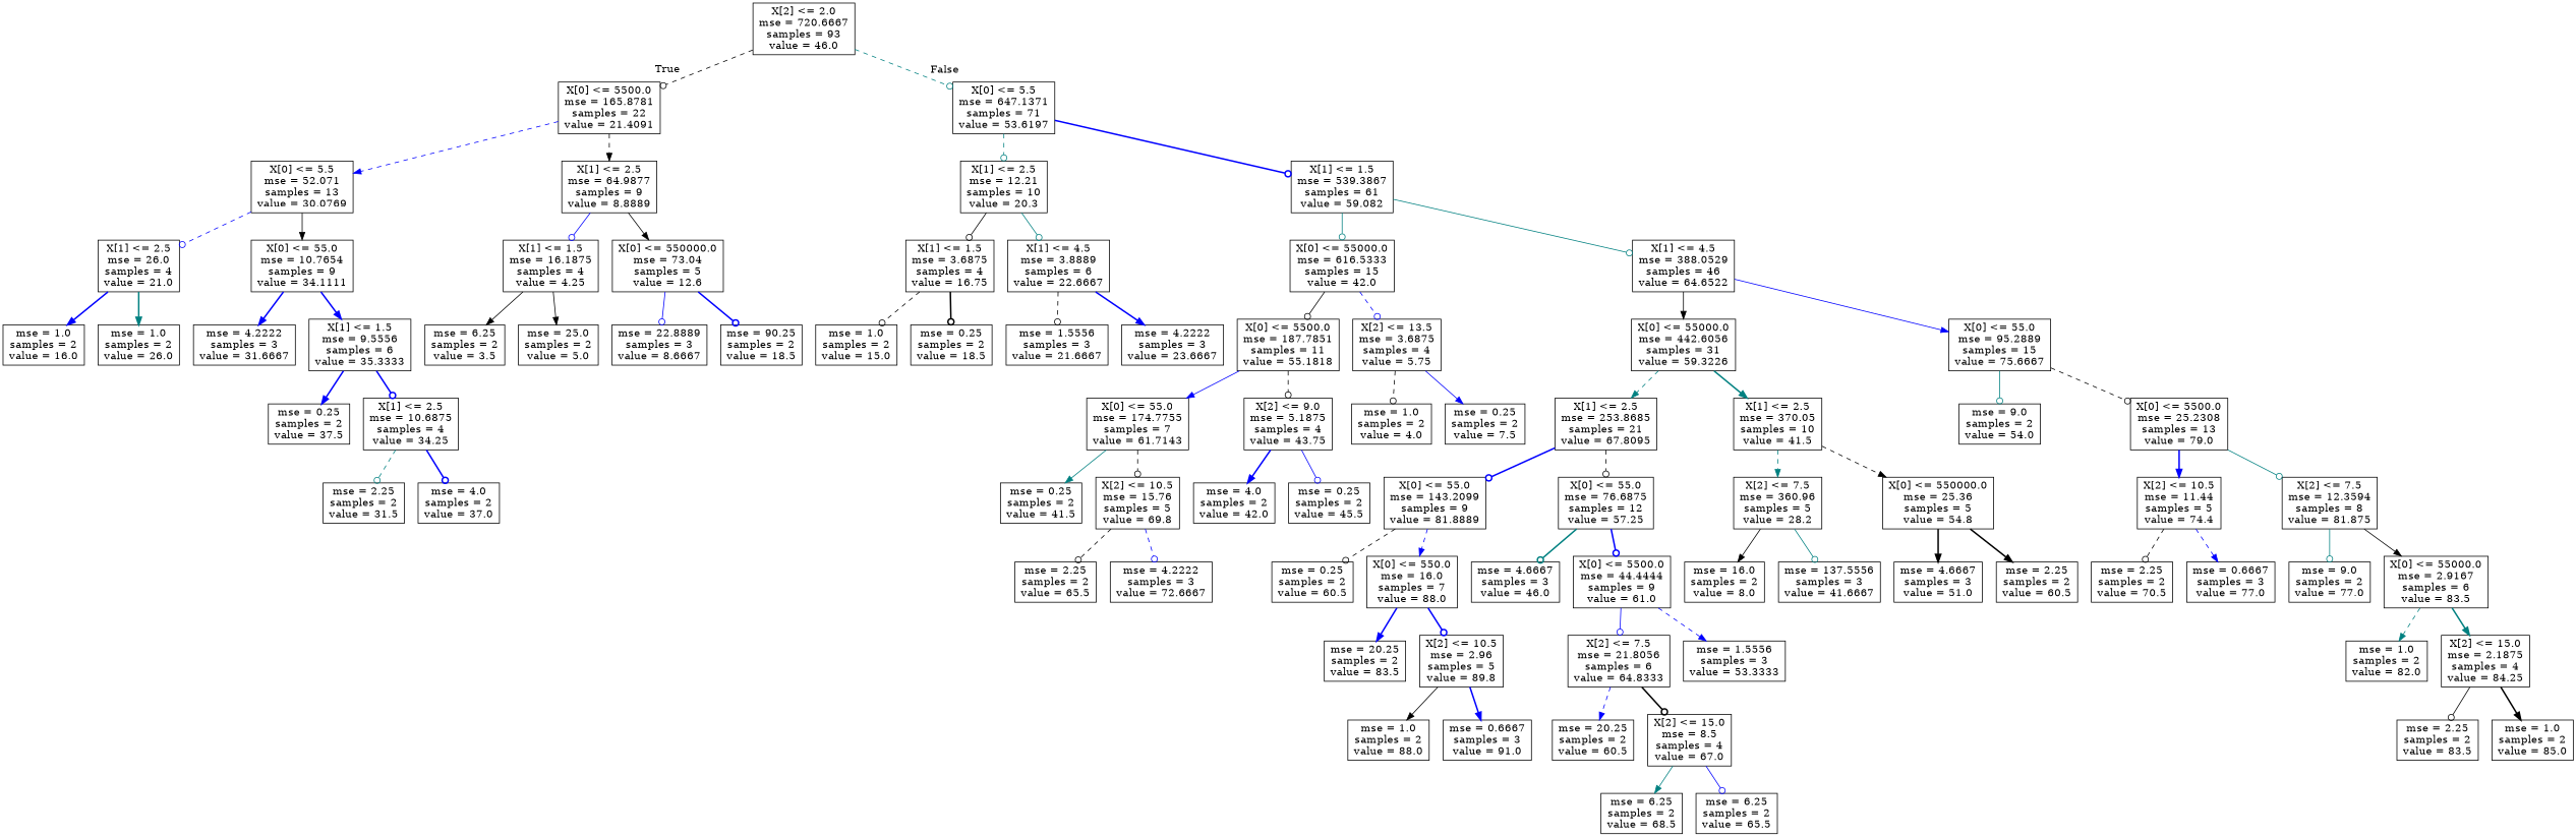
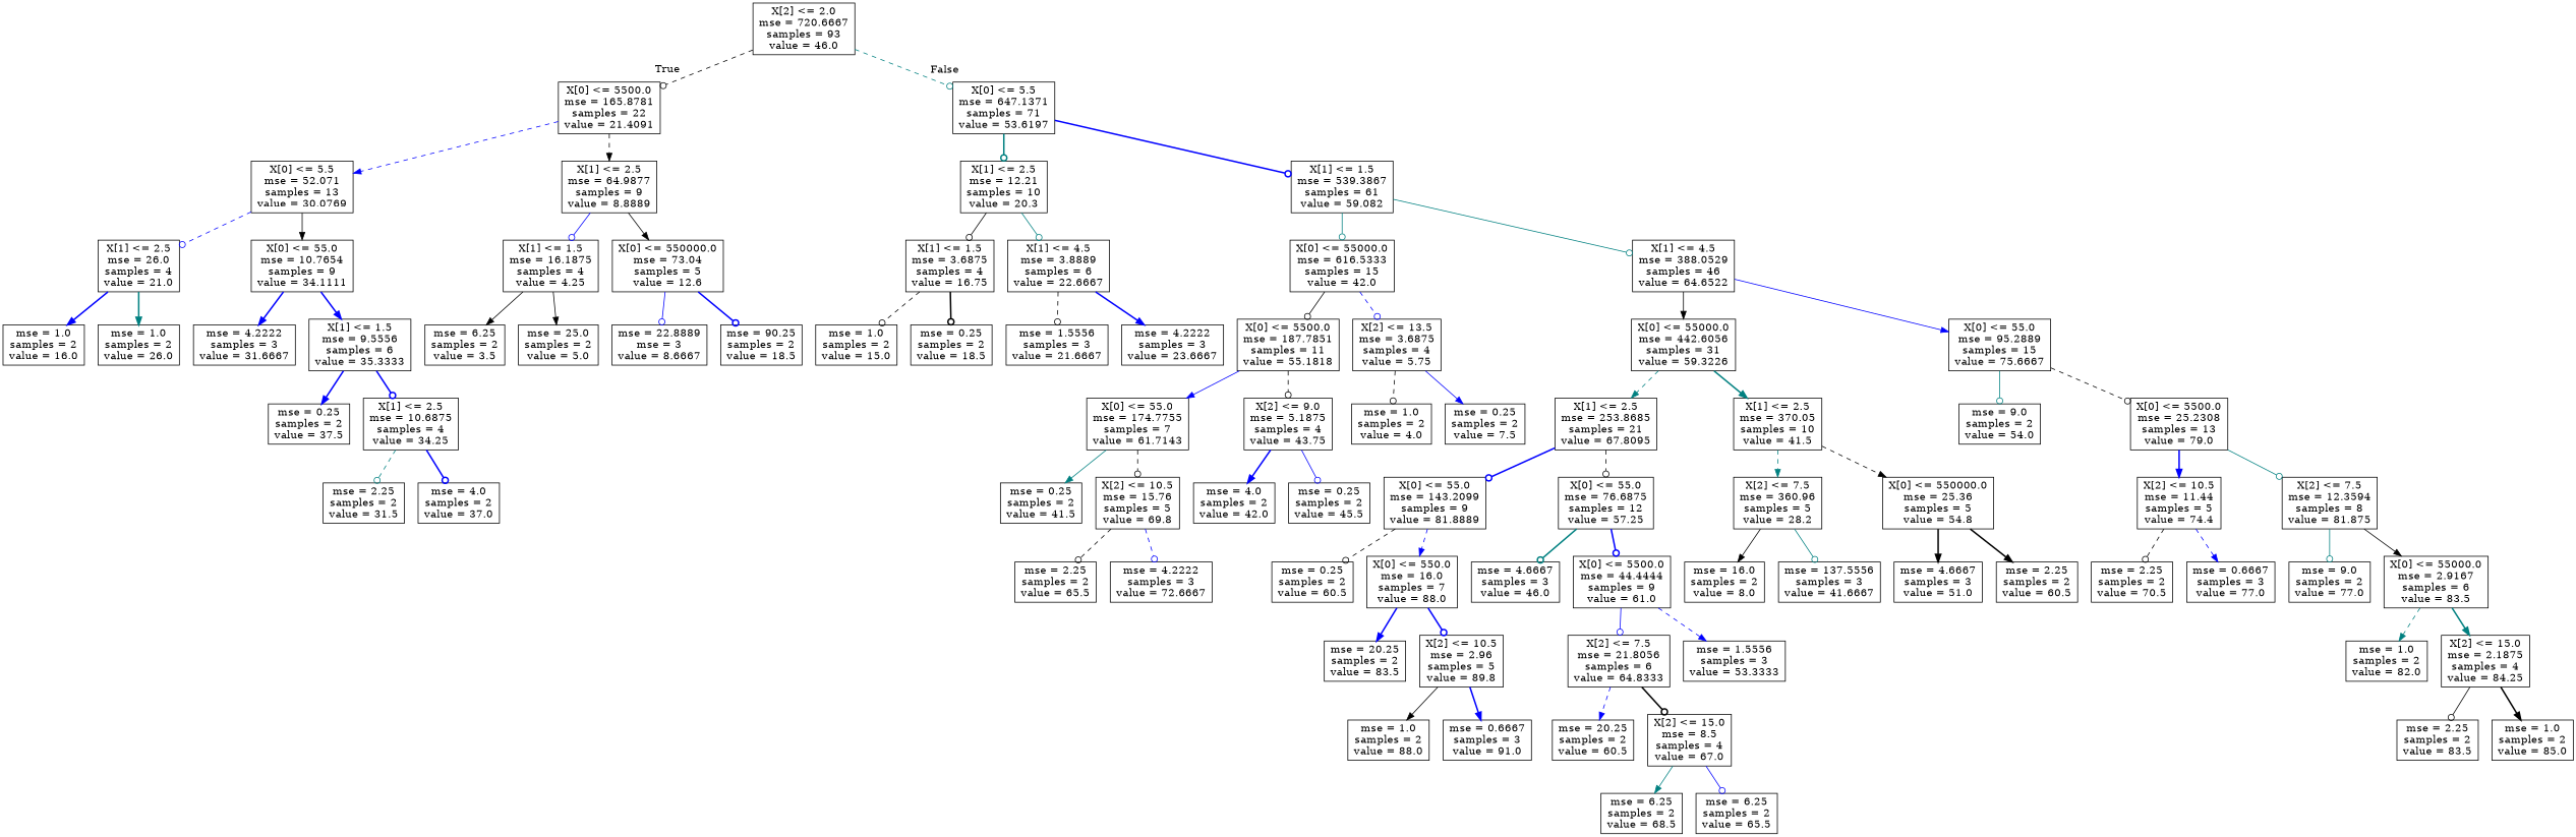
  digraph {
    fontname="DejaVu Serif"
    node [fontname="DejaVu Serif" shape=box]
    edge [arrowhead=odot color=blue fontname="DejaVu Serif" style=solid]
    n1 [label="X[2] <= 2.0\nmse = 720.6667\nsamples = 93\nvalue = 46.0"]
    n2 [label="X[0] <= 5500.0\nmse = 165.8781\nsamples = 22\nvalue = 21.4091"]
    n3 [label="X[0] <= 5.5\nmse = 647.1371\nsamples = 71\nvalue = 53.6197"]
    n4 [label="X[0] <= 5.5\nmse = 52.071\nsamples = 13\nvalue = 30.0769"]
    n5 [label="X[1] <= 2.5\nmse = 64.9877\nsamples = 9\nvalue = 8.8889"]
    n6 [label="X[1] <= 2.5\nmse = 12.21\nsamples = 10\nvalue = 20.3"]
    n7 [label="X[1] <= 1.5\nmse = 539.3867\nsamples = 61\nvalue = 59.082"]
    n8 [label="X[1] <= 2.5\nmse = 26.0\nsamples = 4\nvalue = 21.0"]
    n9 [label="X[0] <= 55.0\nmse = 10.7654\nsamples = 9\nvalue = 34.1111"]
    n10 [label="X[1] <= 1.5\nmse = 16.1875\nsamples = 4\nvalue = 4.25"]
    n11 [label="X[0] <= 550000.0\nmse = 73.04\nsamples = 5\nvalue = 12.6"]
    n12 [label="mse = 1.0\nsamples = 2\nvalue = 16.0"]
    n13 [label="mse = 1.0\nsamples = 2\nvalue = 26.0"]
    n14 [label="mse = 4.2222\nsamples = 3\nvalue = 31.6667"]
    n15 [label="X[1] <= 1.5\nmse = 9.5556\nsamples = 6\nvalue = 35.3333"]
    n16 [label="mse = 0.25\nsamples = 2\nvalue = 37.5"]
    n17 [label="X[1] <= 2.5\nmse = 10.6875\nsamples = 4\nvalue = 34.25"]
    n18 [label="mse = 2.25\nsamples = 2\nvalue = 31.5"]
    n19 [label="mse = 4.0\nsamples = 2\nvalue = 37.0"]
    n20 [label="mse = 6.25\nsamples = 2\nvalue = 3.5"]
    n21 [label="mse = 25.0\nsamples = 2\nvalue = 5.0"]
-   n22 [label="mse = 22.8889\nsamples = 3\nvalue = 8.6667"]
+   n22 [label="mse = 22.8889\nmse = 3\nvalue = 8.6667"]
    n23 [label="mse = 90.25\nsamples = 2\nvalue = 18.5"]
    n24 [label="X[1] <= 1.5\nmse = 3.6875\nsamples = 4\nvalue = 16.75"]
    n25 [label="X[1] <= 4.5\nmse = 3.8889\nsamples = 6\nvalue = 22.6667"]
    n26 [label="X[0] <= 55000.0\nmse = 616.5333\nsamples = 15\nvalue = 42.0"]
    n27 [label="X[1] <= 4.5\nmse = 388.0529\nsamples = 46\nvalue = 64.6522"]
    n28 [label="mse = 1.0\nsamples = 2\nvalue = 15.0"]
    n29 [label="mse = 0.25\nsamples = 2\nvalue = 18.5"]
    n30 [label="mse = 1.5556\nsamples = 3\nvalue = 21.6667"]
    n31 [label="mse = 4.2222\nsamples = 3\nvalue = 23.6667"]
    n32 [label="X[0] <= 5500.0\nmse = 187.7851\nsamples = 11\nvalue = 55.1818"]
    n33 [label="X[2] <= 13.5\nmse = 3.6875\nsamples = 4\nvalue = 5.75"]
    n34 [label="X[0] <= 55000.0\nmse = 442.6056\nsamples = 31\nvalue = 59.3226"]
    n35 [label="X[0] <= 55.0\nmse = 95.2889\nsamples = 15\nvalue = 75.6667"]
    n36 [label="X[0] <= 55.0\nmse = 174.7755\nsamples = 7\nvalue = 61.7143"]
    n37 [label="X[2] <= 9.0\nmse = 5.1875\nsamples = 4\nvalue = 43.75"]
    n38 [label="mse = 1.0\nsamples = 2\nvalue = 4.0"]
    n39 [label="mse = 0.25\nsamples = 2\nvalue = 7.5"]
    n40 [label="mse = 0.25\nsamples = 2\nvalue = 41.5"]
    n41 [label="X[2] <= 10.5\nmse = 15.76\nsamples = 5\nvalue = 69.8"]
    n42 [label="mse = 4.0\nsamples = 2\nvalue = 42.0"]
    n43 [label="mse = 0.25\nsamples = 2\nvalue = 45.5"]
    n44 [label="mse = 2.25\nsamples = 2\nvalue = 65.5"]
    n45 [label="mse = 4.2222\nsamples = 3\nvalue = 72.6667"]
    n46 [label="X[1] <= 2.5\nmse = 253.8685\nsamples = 21\nvalue = 67.8095"]
    n47 [label="X[1] <= 2.5\nmse = 370.05\nsamples = 10\nvalue = 41.5"]
    n48 [label="mse = 9.0\nsamples = 2\nvalue = 54.0"]
    n49 [label="X[0] <= 5500.0\nmse = 25.2308\nsamples = 13\nvalue = 79.0"]
    n50 [label="X[0] <= 55.0\nmse = 143.2099\nsamples = 9\nvalue = 81.8889"]
    n51 [label="X[0] <= 55.0\nmse = 76.6875\nsamples = 12\nvalue = 57.25"]
    n52 [label="X[2] <= 7.5\nmse = 360.96\nsamples = 5\nvalue = 28.2"]
    n53 [label="X[0] <= 550000.0\nmse = 25.36\nsamples = 5\nvalue = 54.8"]
    n54 [label="mse = 0.25\nsamples = 2\nvalue = 60.5"]
    n55 [label="X[0] <= 550.0\nmse = 16.0\nsamples = 7\nvalue = 88.0"]
    n56 [label="mse = 4.6667\nsamples = 3\nvalue = 46.0"]
    n57 [label="X[0] <= 5500.0\nmse = 44.4444\nsamples = 9\nvalue = 61.0"]
    n58 [label="mse = 20.25\nsamples = 2\nvalue = 83.5"]
    n59 [label="X[2] <= 10.5\nmse = 2.96\nsamples = 5\nvalue = 89.8"]
    n60 [label="mse = 1.0\nsamples = 2\nvalue = 88.0"]
    n61 [label="mse = 0.6667\nsamples = 3\nvalue = 91.0"]
    n62 [label="X[2] <= 7.5\nmse = 21.8056\nsamples = 6\nvalue = 64.8333"]
    n63 [label="mse = 1.5556\nsamples = 3\nvalue = 53.3333"]
    n64 [label="mse = 20.25\nsamples = 2\nvalue = 60.5"]
    n65 [label="X[2] <= 15.0\nmse = 8.5\nsamples = 4\nvalue = 67.0"]
    n66 [label="mse = 6.25\nsamples = 2\nvalue = 68.5"]
    n67 [label="mse = 6.25\nsamples = 2\nvalue = 65.5"]
    n68 [label="mse = 16.0\nsamples = 2\nvalue = 8.0"]
    n69 [label="mse = 137.5556\nsamples = 3\nvalue = 41.6667"]
    n70 [label="mse = 4.6667\nsamples = 3\nvalue = 51.0"]
    n71 [label="mse = 2.25\nsamples = 2\nvalue = 60.5"]
    n72 [label="X[2] <= 10.5\nmse = 11.44\nsamples = 5\nvalue = 74.4"]
    n73 [label="X[2] <= 7.5\nmse = 12.3594\nsamples = 8\nvalue = 81.875"]
    n74 [label="mse = 2.25\nsamples = 2\nvalue = 70.5"]
    n75 [label="mse = 0.6667\nsamples = 3\nvalue = 77.0"]
    n76 [label="mse = 9.0\nsamples = 2\nvalue = 77.0"]
    n77 [label="X[0] <= 55000.0\nmse = 2.9167\nsamples = 6\nvalue = 83.5"]
    n78 [label="mse = 1.0\nsamples = 2\nvalue = 82.0"]
    n79 [label="X[2] <= 15.0\nmse = 2.1875\nsamples = 4\nvalue = 84.25"]
    n80 [label="mse = 2.25\nsamples = 2\nvalue = 83.5"]
    n81 [label="mse = 1.0\nsamples = 2\nvalue = 85.0"]
    n1 -> n2 [color=black headlabel=True labelangle=45 labeldistance=2.5 style=dashed]
    n1 -> n3 [color=teal headlabel=False labelangle=-45 labeldistance=2.5 style=dashed]
    n2 -> n4 [arrowhead=normal style=dashed]
    n2 -> n5 [arrowhead=normal color=black style=dashed]
-   n3 -> n6 [color=teal style=dashed]
+   n3 -> n6 [color=teal style=bold]
    n3 -> n7 [style=bold]
    n4 -> n8 [style=dashed]
    n4 -> n9 [arrowhead=normal color=black]
    n5 -> n10
    n5 -> n11 [arrowhead=normal color=black]
    n6 -> n24 [color=black]
    n6 -> n25 [color=teal]
    n7 -> n26 [color=teal]
    n7 -> n27 [color=teal]
    n8 -> n12 [arrowhead=normal style=bold]
    n8 -> n13 [arrowhead=normal color=teal style=bold]
    n9 -> n14 [arrowhead=normal style=bold]
    n9 -> n15 [arrowhead=normal style=bold]
    n10 -> n20 [arrowhead=normal color=black]
    n10 -> n21 [arrowhead=normal color=black]
    n11 -> n22
    n11 -> n23 [style=bold]
    n15 -> n16 [arrowhead=normal style=bold]
    n15 -> n17 [style=bold]
    n17 -> n18 [color=teal style=dashed]
    n17 -> n19 [style=bold]
    n24 -> n28 [color=black style=dashed]
    n24 -> n29 [color=black style=bold]
    n25 -> n30 [color=black style=dashed]
    n25 -> n31 [arrowhead=normal style=bold]
    n26 -> n32 [color=black]
    n26 -> n33 [style=dashed]
    n27 -> n34 [arrowhead=normal color=black]
    n27 -> n35 [arrowhead=normal]
    n32 -> n36 [arrowhead=normal]
    n32 -> n37 [color=black style=dashed]
    n33 -> n38 [color=black style=dashed]
    n33 -> n39 [arrowhead=normal]
    n34 -> n46 [arrowhead=normal color=teal style=dashed]
    n34 -> n47 [arrowhead=normal color=teal style=bold]
    n35 -> n48 [color=teal]
    n35 -> n49 [color=black style=dashed]
    n36 -> n40 [arrowhead=normal color=teal]
    n36 -> n41 [color=black style=dashed]
    n37 -> n42 [arrowhead=normal style=bold]
    n37 -> n43
    n41 -> n44 [color=black style=dashed]
    n41 -> n45 [style=dashed]
    n46 -> n50 [style=bold]
    n46 -> n51 [color=black style=dashed]
    n47 -> n52 [arrowhead=normal color=teal style=dashed]
    n47 -> n53 [arrowhead=normal color=black style=dashed]
    n49 -> n72 [arrowhead=normal style=bold]
    n49 -> n73 [color=teal]
    n50 -> n54 [color=black style=dashed]
    n50 -> n55 [arrowhead=normal style=dashed]
    n51 -> n56 [color=teal style=bold]
    n51 -> n57 [style=bold]
    n52 -> n68 [arrowhead=normal color=black]
    n52 -> n69 [color=teal]
    n53 -> n70 [arrowhead=normal color=black style=bold]
    n53 -> n71 [arrowhead=normal color=black style=bold]
    n55 -> n58 [arrowhead=normal style=bold]
    n55 -> n59 [style=bold]
    n57 -> n62
    n57 -> n63 [arrowhead=normal style=dashed]
    n59 -> n60 [arrowhead=normal color=black]
    n59 -> n61 [arrowhead=normal style=bold]
    n62 -> n64 [arrowhead=normal style=dashed]
    n62 -> n65 [color=black style=bold]
    n65 -> n66 [arrowhead=normal color=teal]
    n65 -> n67
    n72 -> n74 [color=black style=dashed]
    n72 -> n75 [arrowhead=normal style=dashed]
    n73 -> n76 [color=teal]
    n73 -> n77 [arrowhead=normal color=black]
    n77 -> n78 [arrowhead=normal color=teal style=dashed]
    n77 -> n79 [arrowhead=normal color=teal style=bold]
    n79 -> n80 [color=black]
    n79 -> n81 [arrowhead=normal color=black style=bold]
  }
